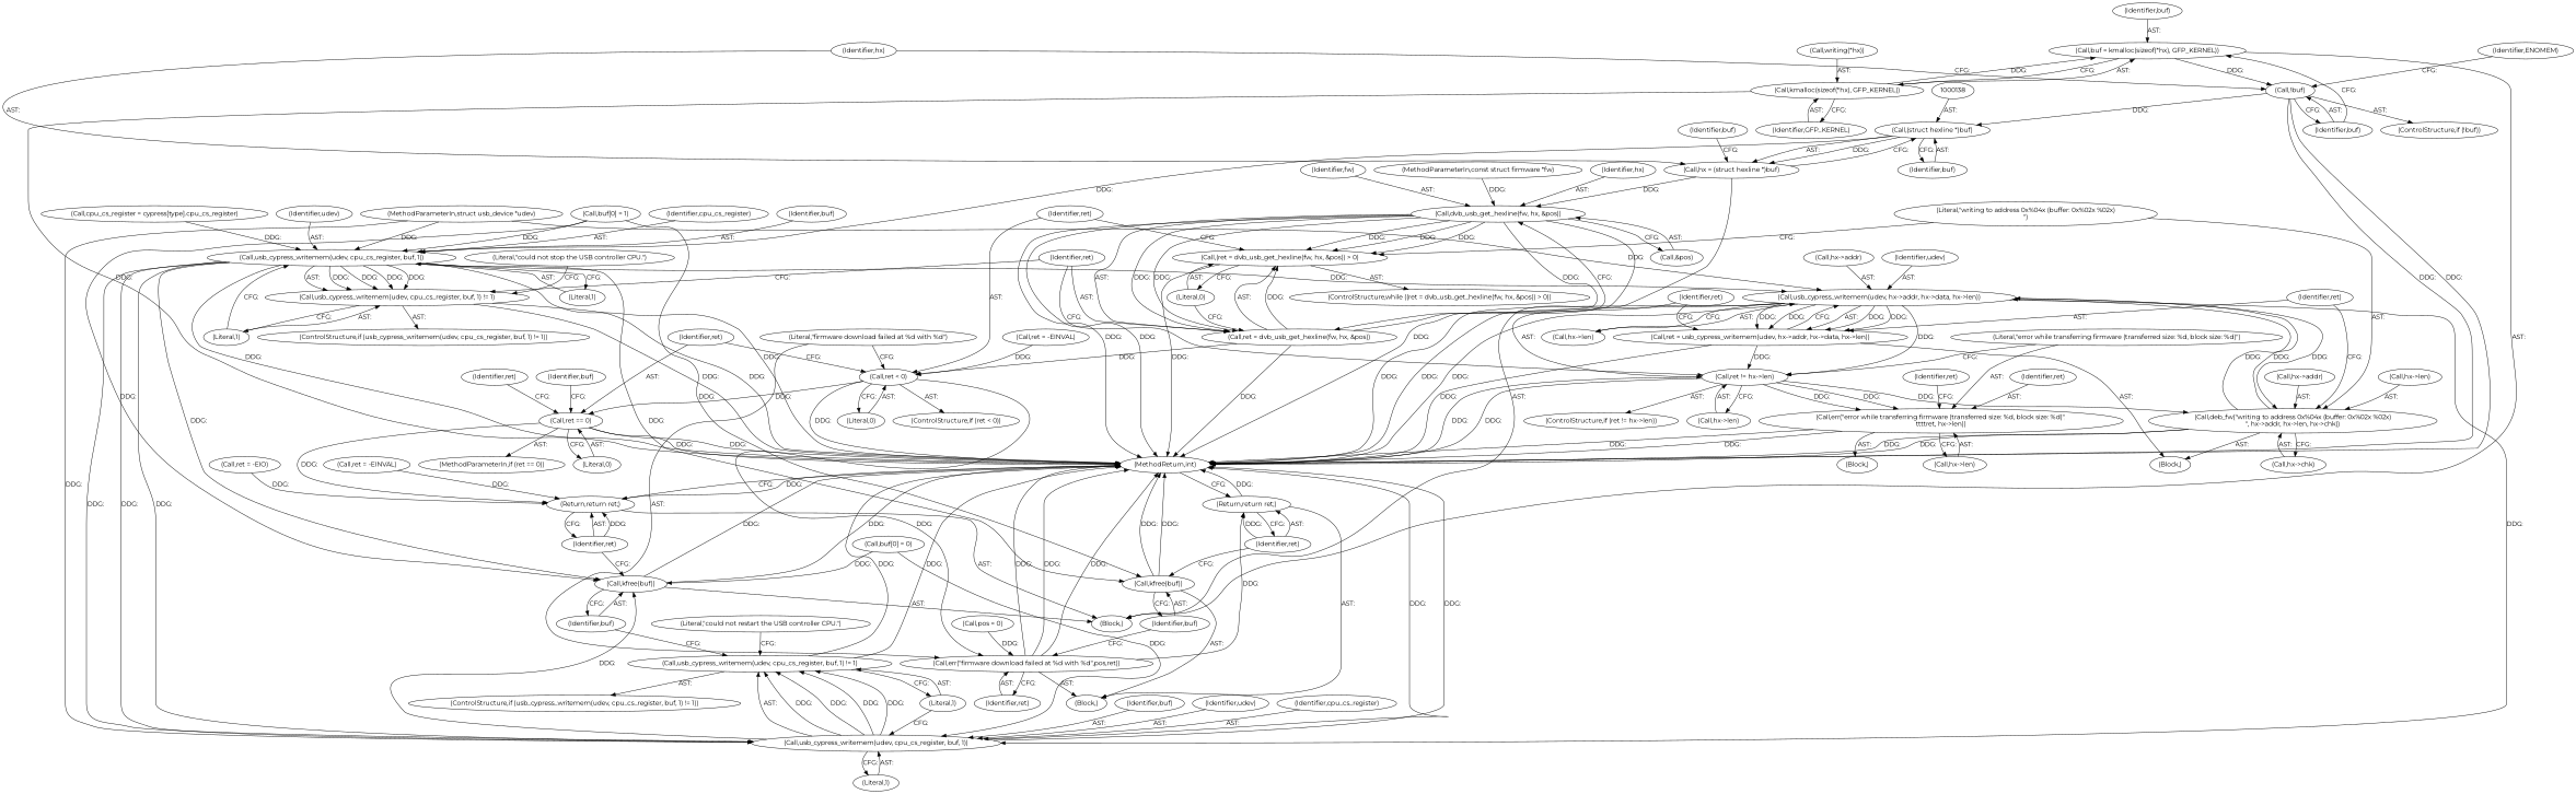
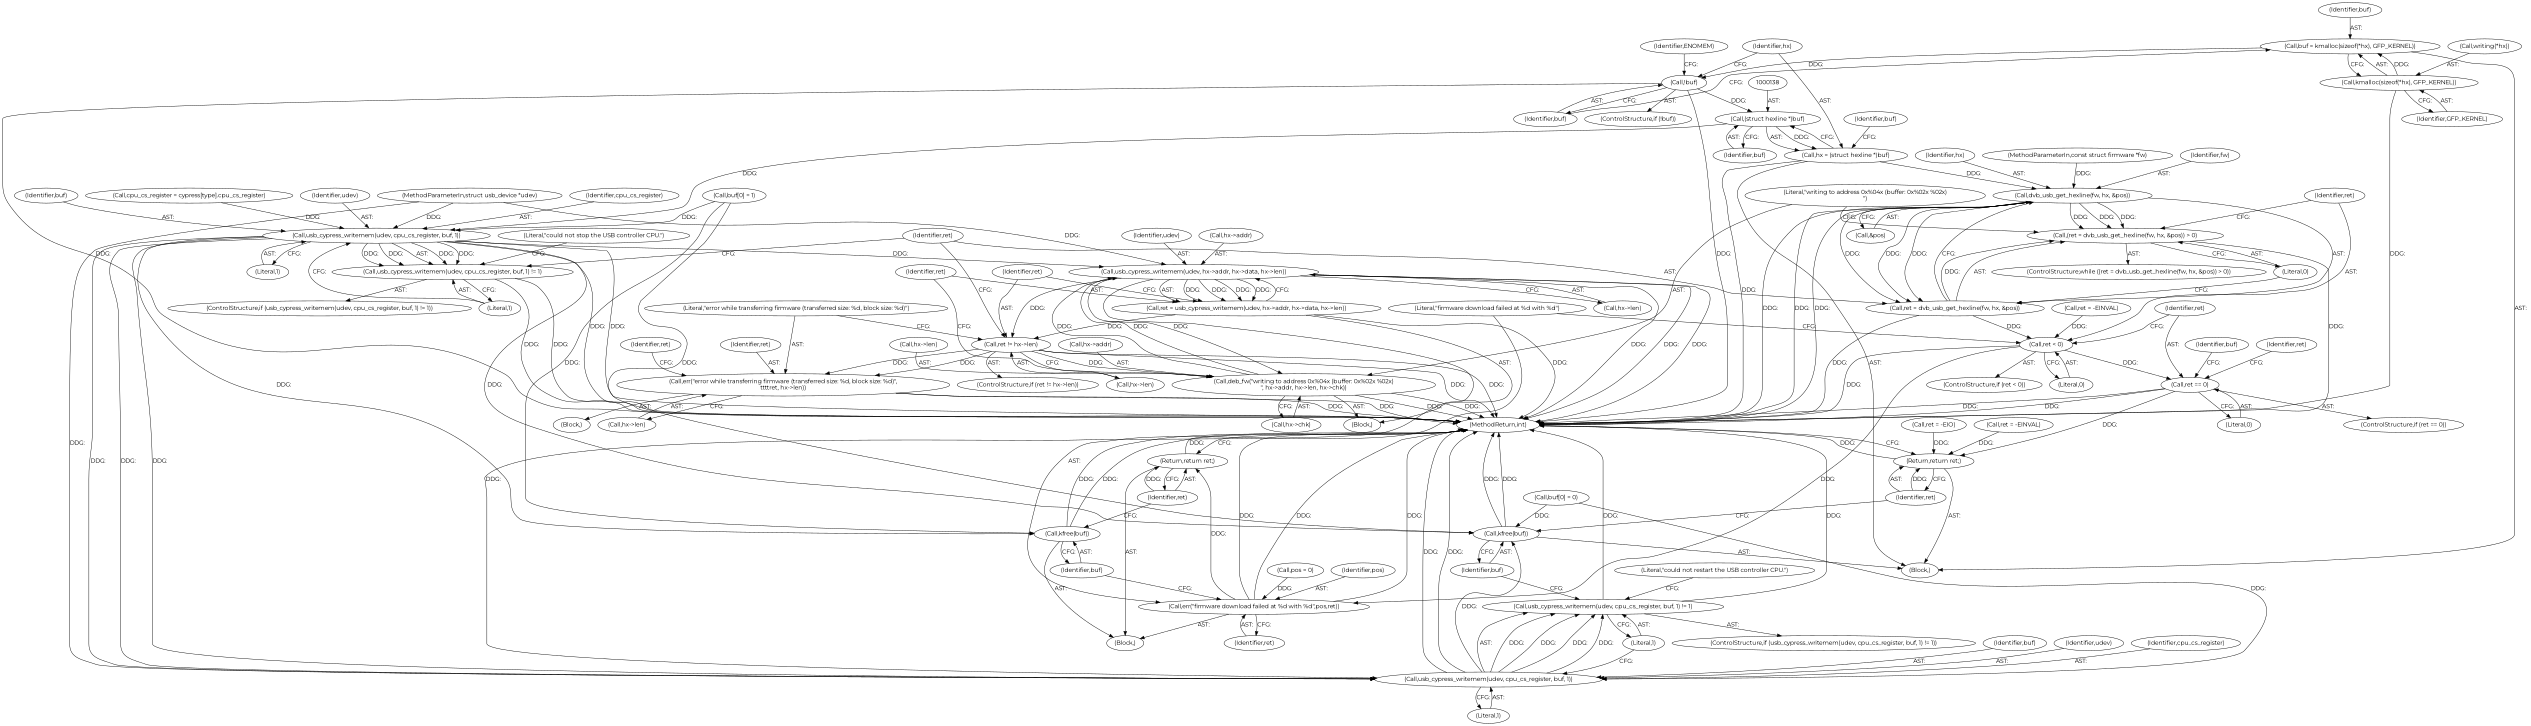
  digraph {
    fontname=Montserrat
    node [fontname=Montserrat]
    edge [fontname=Montserrat]
    n1 [label="(Call,buf = kmalloc(sizeof(*hx), GFP_KERNEL))"]
    n2 [label="(Call,kmalloc(sizeof(*hx), GFP_KERNEL))"]
    n3 [label="(Call,!buf)"]
    n4 [label="(Block,)"]
    n5 [label="(MethodReturn,int)"]
    n6 [label="(Identifier,GFP_KERNEL)"]
    n7 [label="(Call,(struct hexline *)buf)"]
    n8 [label="(Identifier,buf)"]
    n9 [label="(ControlStructure,if (!buf))"]
    n10 [label="(Return,return ret;)"]
    n11 [label="(Return,return ret;)"]
    n12 [label="(Call,hx = (struct hexline *)buf)"]
    n13 [label="(Call,usb_cypress_writemem(udev, cpu_cs_register, buf, 1))"]
    n14 [label="(Identifier,buf)"]
    n15 [label="(Call,dvb_usb_get_hexline(fw, hx, &pos))"]
    n16 [label="(Call,usb_cypress_writemem(udev, cpu_cs_register, buf, 1) != 1)"]
    n17 [label="(Call,usb_cypress_writemem(udev, hx->addr, hx->data, hx->len))"]
    n18 [label="(Call,usb_cypress_writemem(udev, cpu_cs_register, buf, 1))"]
    n19 [label="(Call,kfree(buf))"]
    n20 [label="(Call,kfree(buf))"]
    n21 [label="(Literal,1)"]
    n22 [label="(Call,(ret = dvb_usb_get_hexline(fw, hx, &pos)) > 0)"]
    n23 [label="(Call,ret = dvb_usb_get_hexline(fw, hx, &pos))"]
    n24 [label="(Call,&pos)"]
    n25 [label="(Literal,0)"]
    n26 [label="(ControlStructure,while ((ret = dvb_usb_get_hexline(fw, hx, &pos)) > 0))"]
    n27 [label="(Call,ret < 0)"]
    n28 [label="(Call,err(\"firmware download failed at %d with %d\",pos,ret))"]
    n29 [label="(Call,ret == 0)"]
    n30 [label="(ControlStructure,if (ret < 0))"]
    n31 [label="(Literal,0)"]
    n32 [label="(Block,)"]
    n33 [label="(Identifier,ret)"]
-   n34 [label="(MethodParameterIn,if (ret == 0))"]
+   n34 [label="(ControlStructure,if (ret == 0))"]
    n35 [label="(Literal,0)"]
    n36 [label="(Identifier,ret)"]
    n37 [label="(Identifier,ret)"]
    n38 [label="(Literal,1)"]
    n39 [label="(ControlStructure,if (usb_cypress_writemem(udev, cpu_cs_register, buf, 1) != 1))"]
    n40 [label="(Call,deb_fw(\"writing to address 0x%04x (buffer: 0x%02x %02x)\n\", hx->addr, hx->len, hx->chk))"]
    n41 [label="(Call,ret = usb_cypress_writemem(udev, hx->addr, hx->data, hx->len))"]
    n42 [label="(Call,ret != hx->len)"]
    n43 [label="(Call,hx->len)"]
    n44 [label="(Call,usb_cypress_writemem(udev, cpu_cs_register, buf, 1) != 1)"]
    n45 [label="(Literal,1)"]
    n46 [label="(Identifier,buf)"]
    n47 [label="(Identifier,buf)"]
    n48 [label="(Block,)"]
    n49 [label="(Call,hx->chk)"]
    n50 [label="(Call,err(\"error while transferring firmware (transferred size: %d, block size: %d)\",\n\t\t\t\tret, hx->len))"]
    n51 [label="(ControlStructure,if (ret != hx->len))"]
    n52 [label="(Call,hx->len)"]
    n53 [label="(Block,)"]
    n54 [label="(Call,hx->len)"]
    n55 [label="(Literal,1)"]
    n56 [label="(ControlStructure,if (usb_cypress_writemem(udev, cpu_cs_register, buf, 1) != 1))"]
    n57 [label="(Identifier,ret)"]
    n58 [label="(Identifier,buf)"]
    n59 [label="(Identifier,hx)"]
    n60 [label="(Call,pos = 0)"]
    n61 [label="(Identifier,udev)"]
    n62 [label="(Literal,\"writing to address 0x%04x (buffer: 0x%02x %02x)\n\")"]
    n63 [label="(Call,hx->len)"]
    n64 [label="(Identifier,ret)"]
    n65 [label="(Identifier,ret)"]
    n66 [label="(Literal,\"could not restart the USB controller CPU.\")"]
    n67 [label="(Literal,\"firmware download failed at %d with %d\")"]
    n68 [label="(Identifier,buf)"]
    n69 [label="(Identifier,fw)"]
    n70 [label="(Identifier,ret)"]
    n71 [label="(Call,buf[0] = 1)"]
    n72 [label="(Identifier,cpu_cs_register)"]
    n73 [label="(Identifier,ENOMEM)"]
    n74 [label="(Identifier,buf)"]
    n75 [label="(Call,writing(*hx))"]
    n76 [label="(Identifier,buf)"]
    n77 [label="(Identifier,ret)"]
+   n78 [label="(Identifier,pos)"]
    n79 [label="(Literal,\"could not stop the USB controller CPU.\")"]
    n80 [label="(Call,ret = -EINVAL)"]
    n81 [label="(Call,cpu_cs_register = cypress[type].cpu_cs_register)"]
    n82 [label="(Identifier,ret)"]
    n83 [label="(MethodParameterIn,const struct firmware *fw)"]
    n84 [label="(Call,ret = -EINVAL)"]
    n85 [label="(Identifier,udev)"]
    n86 [label="(Identifier,ret)"]
    n87 [label="(Call,ret = -EIO)"]
    n88 [label="(Identifier,cpu_cs_register)"]
    n89 [label="(Identifier,buf)"]
    n90 [label="(Identifier,ret)"]
    n91 [label="(Identifier,hx)"]
    n92 [label="(MethodParameterIn,struct usb_device *udev)"]
    n93 [label="(Identifier,udev)"]
    n94 [label="(Call,hx->addr)"]
    n95 [label="(Call,hx->addr)"]
    n96 [label="(Literal,\"error while transferring firmware (transferred size: %d, block size: %d)\")"]
    n97 [label="(Call,buf[0] = 0)"]
    1000138
    n1 -> n2 [label="CFG: "]
    n1 -> n3 [label="DDG: "]
    n1 -> n4 [label="AST: "]
    n2 -> n1 [label="AST: "]
    n2 -> n1 [label="DDG: "]
    n2 -> n5 [label="DDG: "]
    n2 -> n6 [label="CFG: "]
    n3 -> n5 [label="DDG: "]
    n3 -> n5 [label="DDG: "]
    n3 -> n7 [label="DDG: "]
    n3 -> n8 [label="CFG: "]
    n3 -> n9 [label="AST: "]
    n5 -> n10 [label="CFG: "]
    n5 -> n11 [label="CFG: "]
    n6 -> n2 [label="AST: "]
    n7 -> n12 [label="AST: "]
    n7 -> n12 [label="DDG: "]
    n7 -> n13 [label="DDG: "]
    n7 -> n14 [label="CFG: "]
    n8 -> n1 [label="CFG: "]
    n8 -> n3 [label="AST: "]
    n10 -> n5 [label="DDG: "]
    n10 -> n32 [label="AST: "]
    n10 -> n36 [label="CFG: "]
    n11 -> n4 [label="AST: "]
    n11 -> n5 [label="DDG: "]
    n11 -> n37 [label="CFG: "]
    n12 -> n4 [label="AST: "]
+   n12 -> n5 [label="DDG: "]
    n12 -> n7 [label="CFG: "]
    n12 -> n15 [label="DDG: "]
    n13 -> n5 [label="DDG: "]
    n13 -> n5 [label="DDG: "]
    n13 -> n16 [label="AST: "]
    n13 -> n16 [label="DDG: "]
    n13 -> n16 [label="DDG: "]
    n13 -> n16 [label="DDG: "]
    n13 -> n16 [label="DDG: "]
    n13 -> n17 [label="DDG: "]
    n13 -> n18 [label="DDG: "]
    n13 -> n18 [label="DDG: "]
    n13 -> n18 [label="DDG: "]
    n13 -> n19 [label="DDG: "]
    n13 -> n20 [label="DDG: "]
    n13 -> n21 [label="CFG: "]
    n14 -> n7 [label="AST: "]
    n15 -> n5 [label="DDG: "]
    n15 -> n5 [label="DDG: "]
    n15 -> n5 [label="DDG: "]
    n15 -> n22 [label="DDG: "]
    n15 -> n22 [label="DDG: "]
    n15 -> n22 [label="DDG: "]
    n15 -> n23 [label="AST: "]
    n15 -> n23 [label="DDG: "]
    n15 -> n23 [label="DDG: "]
    n15 -> n23 [label="DDG: "]
    n15 -> n24 [label="CFG: "]
    n16 -> n5 [label="DDG: "]
    n16 -> n5 [label="DDG: "]
    n16 -> n38 [label="CFG: "]
    n16 -> n39 [label="AST: "]
    n17 -> n5 [label="DDG: "]
    n17 -> n5 [label="DDG: "]
    n17 -> n5 [label="DDG: "]
    n17 -> n18 [label="DDG: "]
    n17 -> n40 [label="DDG: "]
    n17 -> n41 [label="AST: "]
    n17 -> n41 [label="DDG: "]
    n17 -> n41 [label="DDG: "]
    n17 -> n41 [label="DDG: "]
    n17 -> n41 [label="DDG: "]
    n17 -> n42 [label="DDG: "]
    n17 -> n43 [label="CFG: "]
    n18 -> n5 [label="DDG: "]
    n18 -> n5 [label="DDG: "]
    n18 -> n19 [label="DDG: "]
    n18 -> n44 [label="AST: "]
    n18 -> n44 [label="DDG: "]
    n18 -> n44 [label="DDG: "]
    n18 -> n44 [label="DDG: "]
    n18 -> n44 [label="DDG: "]
    n18 -> n45 [label="CFG: "]
    n19 -> n4 [label="AST: "]
    n19 -> n5 [label="DDG: "]
    n19 -> n5 [label="DDG: "]
    n19 -> n46 [label="CFG: "]
    n20 -> n5 [label="DDG: "]
    n20 -> n5 [label="DDG: "]
    n20 -> n32 [label="AST: "]
    n20 -> n47 [label="CFG: "]
    n21 -> n13 [label="AST: "]
    n22 -> n5 [label="DDG: "]
    n22 -> n25 [label="CFG: "]
    n22 -> n26 [label="AST: "]
    n23 -> n5 [label="DDG: "]
    n23 -> n15 [label="CFG: "]
    n23 -> n22 [label="AST: "]
    n23 -> n22 [label="DDG: "]
    n23 -> n27 [label="DDG: "]
    n24 -> n15 [label="AST: "]
    n25 -> n22 [label="AST: "]
    n25 -> n23 [label="CFG: "]
    n27 -> n5 [label="DDG: "]
    n27 -> n28 [label="DDG: "]
    n27 -> n29 [label="DDG: "]
    n27 -> n30 [label="AST: "]
    n27 -> n31 [label="CFG: "]
    n28 -> n5 [label="DDG: "]
    n28 -> n5 [label="DDG: "]
    n28 -> n5 [label="DDG: "]
    n28 -> n10 [label="DDG: "]
    n28 -> n32 [label="AST: "]
    n28 -> n33 [label="CFG: "]
    n29 -> n5 [label="DDG: "]
    n29 -> n5 [label="DDG: "]
    n29 -> n11 [label="DDG: "]
    n29 -> n34 [label="AST: "]
    n29 -> n35 [label="CFG: "]
    n31 -> n27 [label="AST: "]
    n33 -> n28 [label="AST: "]
    n35 -> n29 [label="AST: "]
    n36 -> n10 [label="AST: "]
    n36 -> n10 [label="DDG: "]
    n36 -> n20 [label="CFG: "]
    n37 -> n11 [label="AST: "]
    n37 -> n11 [label="DDG: "]
    n37 -> n19 [label="CFG: "]
    n38 -> n13 [label="CFG: "]
    n38 -> n16 [label="AST: "]
    n40 -> n5 [label="DDG: "]
    n40 -> n5 [label="DDG: "]
    n40 -> n17 [label="DDG: "]
    n40 -> n17 [label="DDG: "]
    n40 -> n48 [label="AST: "]
    n40 -> n49 [label="CFG: "]
    n41 -> n5 [label="DDG: "]
    n41 -> n17 [label="CFG: "]
    n41 -> n42 [label="DDG: "]
    n41 -> n48 [label="AST: "]
    n42 -> n5 [label="DDG: "]
    n42 -> n5 [label="DDG: "]
    n42 -> n40 [label="DDG: "]
    n42 -> n50 [label="DDG: "]
    n42 -> n50 [label="DDG: "]
    n42 -> n51 [label="AST: "]
    n42 -> n52 [label="CFG: "]
    n43 -> n17 [label="AST: "]
    n44 -> n5 [label="DDG: "]
    n44 -> n5 [label="DDG: "]
    n44 -> n55 [label="CFG: "]
    n44 -> n56 [label="AST: "]
    n45 -> n18 [label="AST: "]
    n46 -> n19 [label="AST: "]
    n46 -> n44 [label="CFG: "]
    n47 -> n20 [label="AST: "]
    n47 -> n28 [label="CFG: "]
    n49 -> n40 [label="AST: "]
    n50 -> n5 [label="DDG: "]
    n50 -> n5 [label="DDG: "]
    n50 -> n53 [label="AST: "]
    n50 -> n54 [label="CFG: "]
    n52 -> n42 [label="AST: "]
    n54 -> n50 [label="AST: "]
    n55 -> n18 [label="CFG: "]
    n55 -> n44 [label="AST: "]
    n57 -> n22 [label="CFG: "]
    n57 -> n27 [label="AST: "]
    n58 -> n18 [label="AST: "]
    n59 -> n15 [label="AST: "]
    n60 -> n28 [label="DDG: "]
    n61 -> n18 [label="AST: "]
    n62 -> n22 [label="CFG: "]
    n62 -> n40 [label="AST: "]
    n63 -> n40 [label="AST: "]
    n64 -> n50 [label="AST: "]
    n65 -> n16 [label="CFG: "]
    n65 -> n23 [label="AST: "]
    n65 -> n42 [label="CFG: "]
    n66 -> n44 [label="CFG: "]
    n67 -> n27 [label="CFG: "]
    n67 -> n28 [label="AST: "]
    n68 -> n1 [label="AST: "]
    n69 -> n15 [label="AST: "]
    n70 -> n29 [label="CFG: "]
    n71 -> n13 [label="DDG: "]
    n71 -> n19 [label="DDG: "]
    n71 -> n20 [label="DDG: "]
    n72 -> n13 [label="AST: "]
    n73 -> n3 [label="CFG: "]
    n74 -> n13 [label="AST: "]
    n75 -> n2 [label="AST: "]
    n76 -> n12 [label="CFG: "]
    n77 -> n27 [label="CFG: "]
    n77 -> n29 [label="AST: "]
+   n78 -> n28 [label="AST: "]
    n79 -> n16 [label="CFG: "]
    n80 -> n27 [label="DDG: "]
    n81 -> n13 [label="DDG: "]
    n82 -> n41 [label="CFG: "]
    n82 -> n42 [label="AST: "]
    n83 -> n15 [label="DDG: "]
    n84 -> n11 [label="DDG: "]
    n85 -> n13 [label="AST: "]
    n86 -> n40 [label="CFG: "]
    n86 -> n41 [label="AST: "]
    n87 -> n11 [label="DDG: "]
    n88 -> n18 [label="AST: "]
    n89 -> n29 [label="CFG: "]
    n90 -> n50 [label="CFG: "]
    n91 -> n3 [label="CFG: "]
    n91 -> n12 [label="AST: "]
    n92 -> n13 [label="DDG: "]
    n92 -> n17 [label="DDG: "]
    n92 -> n18 [label="DDG: "]
    n93 -> n17 [label="AST: "]
    n94 -> n40 [label="AST: "]
    n95 -> n17 [label="AST: "]
    n96 -> n42 [label="CFG: "]
    n96 -> n50 [label="AST: "]
    n97 -> n18 [label="DDG: "]
    n97 -> n19 [label="DDG: "]
    1000138 -> n7 [label="AST: "]
  }
